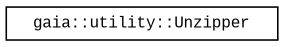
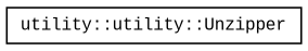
  digraph {
    rankdir=LR
    fontname="Liberation Mono"
-   n1 [color=black fillcolor=white fontname="Liberation Mono" fontsize=10 height=0.2 label="gaia::utility::Unzipper" shape=record style=filled width=0.4]
+   n1 [color=black fillcolor=white fontname="Liberation Mono" fontsize=10 height=0.2 label="utility::utility::Unzipper" shape=record style=filled width=0.4]
  }
